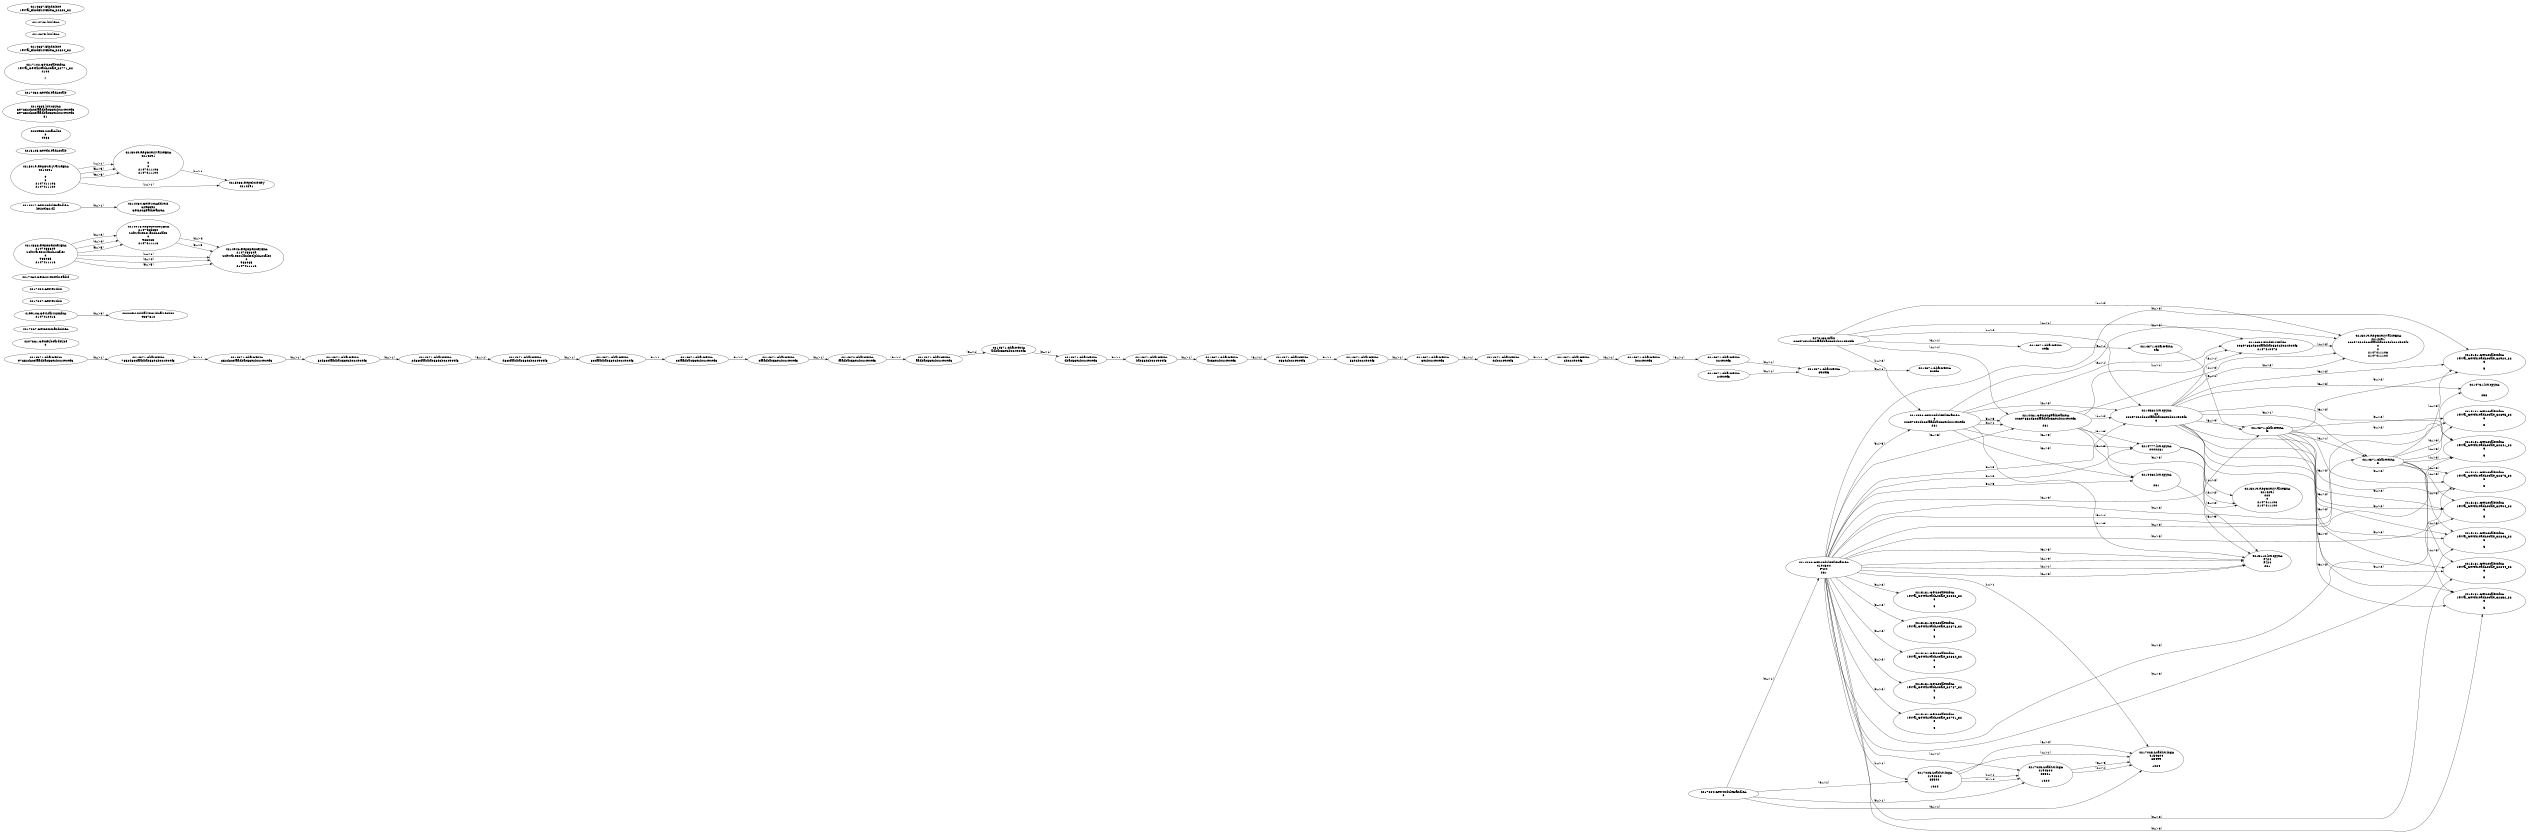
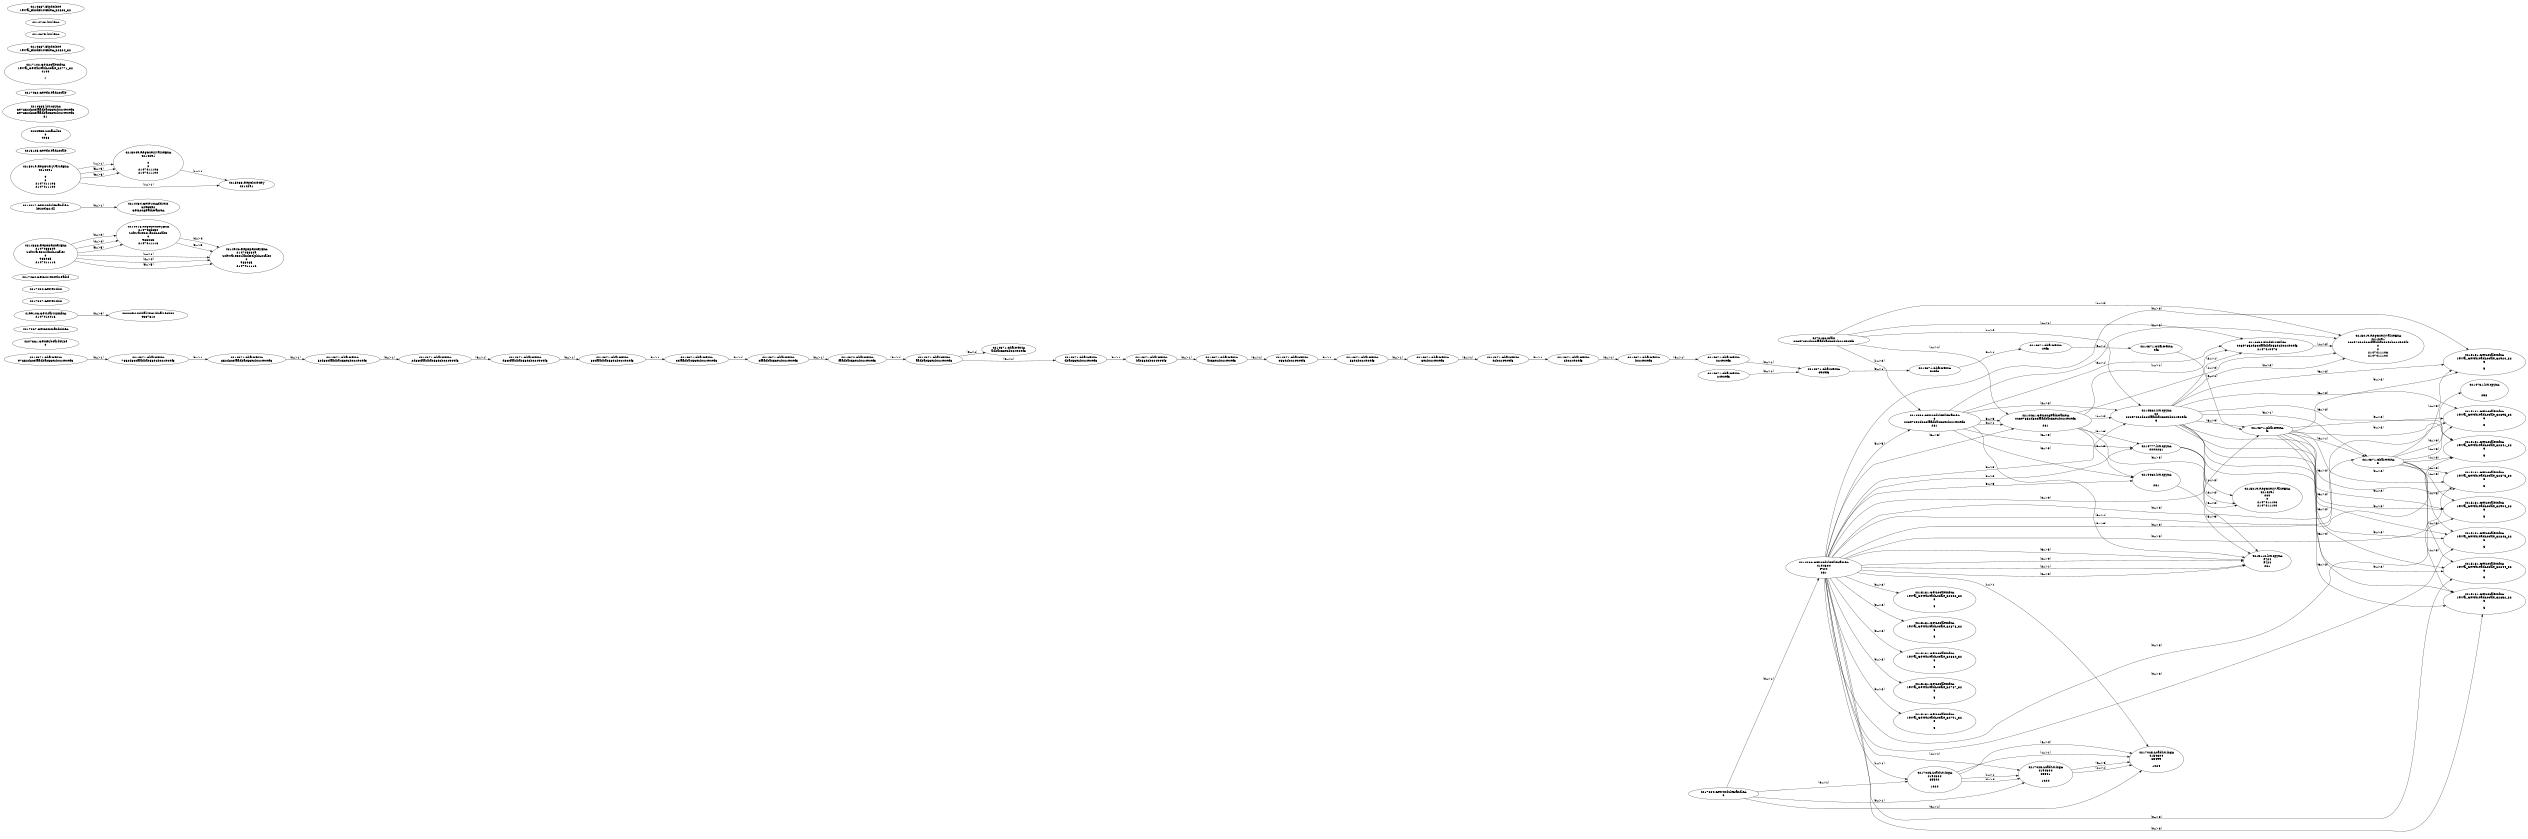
  digraph {
    rankdir=LR
    n1 [label="4270136.main\n003e7852d8c0faadba053e2b024909f3"]
    n2 [label="4214856.GetModuleFileNameA\n0\n003e7852d8c0faadba053e2b024909f3\n261"]
    n3 [label="4214461.GetLongPathNameA\n003e7852d8c0faadba053e2b024909f3\n\n261"]
    n4 [label="4214582.lstrcpynA\n00\n003e7852d8c0faadba053e2b024909f3\n3"]
    n5 [label="4214654.FindFirstFileA\n003e7852d8c0faadba053e2b024909f3\n2147410478"]
    n6 [label="4215019.RegQueryValueExA\n4214291\n003e7852d8c0faadba053e2b024909f3\n0\n0\n2147411106\n2147411100"]
    n7 [label="4214482.lstrcpynA\n\n\n261"]
    n8 [label="4215112.lstrcpynA\nPZM\nPZM\n261"]
    n9 [label="4214777.lstrcpynA\n0000261"]
    n10 [label="4214371.CharNextA\nf3"]
    n11 [label="4214371.CharNextA\n3"]
    n12 [label="4215131.GetLocaleInfoA\nretval_GetThreadLocale_32875_32\n3\n\n5"]
    n13 [label="4215131.GetLocaleInfoA\nretval_GetThreadLocale_32895_32\n3\n\n5"]
    n14 [label="4215131.GetLocaleInfoA\nretval_GetThreadLocale_32844_32\n3\n\n5"]
    n15 [label="4215131.GetLocaleInfoA\nretval_GetThreadLocale_32852_32\n3\n\n5"]
    n16 [label="4215131.GetLocaleInfoA\nretval_GetThreadLocale_32904_32\n3\n\n5"]
    n17 [label="4215131.GetLocaleInfoA\nretval_GetThreadLocale_32846_32\n3\n\n5"]
    n18 [label="4215131.GetLocaleInfoA\nretval_GetThreadLocale_32920_32\n3\n\n5"]
    n19 [label="4215131.GetLocaleInfoA\nretval_GetThreadLocale_32841_32\n3\n\n5"]
    n20 [label="4217684.GetModuleHandleA\n0"]
    n21 [label="4214286.GetModuleFileNameA\n4194304\nPZM\n261"]
    n22 [label="4217025.LoadStringA\n4194304\n65502\n\n1024"]
    n23 [label="4217025.LoadStringA\n4194304\n65501\n\n1024"]
    n24 [label="4217025.LoadStringA\n4154304\n65499\n\n1024"]
    n25 [label="4215131.GetLocaleInfoA\nretval_GetThreadLocale_32802_32\n3\n\n5"]
    n26 [label="4215131.GetLocaleInfoA\nretval_GetThreadLocale_32878_32\n3\n\n5"]
    n27 [label="4215131.GetLocaleInfoA\nretval_GetThreadLocale_32864_32\n3\n\n5"]
    n28 [label="4215131.GetLocaleInfoA\nretval_GetThreadLocale_32787_32\n3\n\n5"]
    n29 [label="4215131.GetLocaleInfoA\nretval_GetThreadLocale_32791_32\n3\n\n5"]
    n30 [label="4207361.GetKeyboardType\n0"]
    n31 [label="4217367.GetCommandLineA\n"]
    n32 [label="4199106.GetStartupInfoA\n2147412416"]
    n33 [label="4800894.InitializeCriticalSection\n4367812"]
    n34 [label="4217387.GetVersion\n"]
    n35 [label="4217404.GetVersion\n"]
    n36 [label="4217464.GetCurrentThreadId\n"]
    n37 [label="4214731.lstrcpynA\n\n\n258"]
    n38 [label="4215019.RegQueryValueExA\n4214291\n000\n0\n2147411106\n2147411100"]
    n39 [label="4214886.RegOpenKeyExA\n2147483649\nSoftware\Borland\Locales\n0\n983065\n2147411116"]
    n40 [label="4214916.RegOpenKeyExA\n2147483650\nSoftware\Borland\Locales\n0\n983065\n2147411116"]
    n41 [label="4214946.RegOpenKeyExA\n2147483649\nSoftware\Borland\Delphi\Locales\n0\n983065\n2147411116"]
    n42 [label="4214417.GetModuleHandleA\nkernel32.dll"]
    n43 [label="4214434.GetProcAddress\n6295592\nGetLongPathNameA"]
    n44 [label="4215019.RegQueryValueExA\n4214291\n\n0\n0\n2147411106\n2147411100"]
    n45 [label="4215049.RegQueryValueExA\n4214291\n\n0\n0\n2147411106\n2147411100"]
    n46 [label="4215083.RegCloseKey\n4214291"]
    n47 [label="4215125.GetThreadLocale\n"]
    n48 [label="4200955.LocalAlloc\n0\n4088"]
    n49 [label="4214371.CharNextA\ne7852d8c0faadba053e2b024909f3"]
    n50 [label="4214371.CharNextA\n7852d8c0faadba053e2b024909f3"]
    n51 [label="4214371.CharNextA\n852d8c0faadba053e2b024909f3"]
    n52 [label="4214371.CharNextA\n52d8c0faadba053e2b024909f3"]
    n53 [label="4214371.CharNextA\n2d8c0faadba053e2b024909f3"]
    n54 [label="4214371.CharNextA\nd8c0faadba053e2b024909f3"]
    n55 [label="4214371.CharNextA\n8c0faadba053e2b024909f3"]
    n56 [label="4214371.CharNextA\nc0faadba053e2b024909f3"]
    n57 [label="4214371.CharNextA\n0faadba053e2b024909f3"]
    n58 [label="4214372.CharNextA\nfaadba053e2b024909f3"]
    n59 [label="4214371.CharNextA\naadba053e2b024909f3"]
    n60 [label="4214371.CharNextA\nadba053e2b024909f3"]
    n61 [label="4214371.CharNextA\ndba053e2b024909f3"]
    n62 [label="4214371.CharNextA\nba053e2b024909f3"]
    n63 [label="4214371.CharNextA\na053e2b024909f3"]
    n64 [label="4214371.CharNextA\n053e2b024909f3"]
    n65 [label="4214371.CharNextA\n53e2b024909f3"]
    n66 [label="4214371.CharNextA\n3e2b024909f3"]
    n67 [label="4214371.CharNextA\ne2b024909f3"]
    n68 [label="4214371.CharNextA\n2b024909f3"]
    n69 [label="4214371.CharNextA\nb024909f3"]
    n70 [label="4214371.CharNextA\n024909f3"]
    n71 [label="4214371.CharNextA\n4909f3"]
    n72 [label="4214371.CharNextA\n24909f3"]
    n73 [label="4214371.CharNextA\n909f3"]
    n74 [label="4214371.CharNextA\n09f3"]
    n75 [label="4214371.CharNextA\n9f3"]
    n76 [label="4214635.lstrcpynA\n3e7852d8c0faadba053e2b024909f3\n3e7852d8c0faadba053e2b024909f3\n31"]
    n77 [label="4217432.GetThreadLocale\n"]
    n78 [label="4217102.GetLocaleInfoA\nretval_GetThreadLocale_32771_32\n4100\n\n7"]
    n79 [label="4214667.FindClose\nretval_FindFirstFileA_32824_32"]
    n80 [label="4214679.lstrlenA\n"]
    n81 [label="4214743.lstrlenA\n"]
    n82 [label="4214667.FindClose\nretval_FindFirstFileA_32823_32"]
    n1 -> n2 [label="(1-->2)"]
    n1 -> n3 [label="(1-->1)"]
    n1 -> n4 [label="(1-->2)"]
    n1 -> n5 [label="(1-->1)"]
    n1 -> n6 [label="(1-->2)"]
    n2 -> n3 [label="(2-->1)"]
    n2 -> n3 [label="(3-->3)"]
    n2 -> n4 [label="(2-->2)"]
    n2 -> n5 [label="(2-->1)"]
    n2 -> n6 [label="(2-->2)"]
    n2 -> n7 [label="(3-->3)"]
    n2 -> n8 [label="(3-->3)"]
    n2 -> n9 [label="(3-->3)"]
    n3 -> n4 [label="(1-->2)"]
    n3 -> n5 [label="(1-->1)"]
    n3 -> n6 [label="(1-->2)"]
    n3 -> n7 [label="(3-->3)"]
    n3 -> n8 [label="(3-->3)"]
    n3 -> n9 [label="(3-->3)"]
    n4 -> n5 [label="(2-->1)"]
    n4 -> n6 [label="(2-->2)"]
    n4 -> n10 [label="(3-->0)"]
    n4 -> n11 [label="(3-->1)"]
    n4 -> n12 [label="(3-->2)"]
-   n4 -> n37 [label="(3-->2)"]
+   n4 -> n13 [label="(3-->2)"]
    n4 -> n14 [label="(3-->2)"]
    n4 -> n15 [label="(3-->2)"]
    n4 -> n16 [label="(3-->2)"]
    n4 -> n17 [label="(3-->2)"]
    n4 -> n18 [label="(3-->2)"]
    n4 -> n19 [label="(3-->2)"]
    n5 -> n6 [label="(1-->2)"]
    n7 -> n8 [label="(3-->3)"]
    n9 -> n38 [label="(1-->2)"]
    n9 -> n38 [label="(2-->2)"]
    n9 -> n38 [label="(0-->2)"]
    n10 -> n11 [label="(0-->1)"]
    n10 -> n12 [label="(0-->2)"]
    n10 -> n13 [label="(0-->2)"]
    n10 -> n14 [label="(0-->2)"]
    n10 -> n15 [label="(0-->2)"]
    n10 -> n16 [label="(0-->2)"]
    n10 -> n17 [label="(0-->2)"]
    n10 -> n18 [label="(0-->2)"]
    n10 -> n19 [label="(0-->2)"]
    n11 -> n12 [label="(1-->2)"]
    n11 -> n13 [label="(1-->2)"]
    n11 -> n14 [label="(1-->2)"]
    n11 -> n15 [label="(1-->2)"]
    n11 -> n16 [label="(1-->2)"]
    n11 -> n17 [label="(1-->2)"]
    n11 -> n18 [label="(1-->2)"]
    n11 -> n19 [label="(1-->2)"]
    n11 -> n37 [label="(0-->0)"]
    n20 -> n21 [label="(0-->1)"]
    n20 -> n22 [label="(0-->1)"]
    n20 -> n23 [label="(0-->1)"]
    n20 -> n24 [label="(0-->1)"]
    n21 -> n2 [label="(3-->3)"]
    n21 -> n3 [label="(3-->3)"]
    n21 -> n4 [label="(0-->3)"]
    n21 -> n7 [label="(3-->3)"]
    n21 -> n8 [label="(2-->1)"]
    n21 -> n8 [label="(2-->2)"]
    n21 -> n8 [label="(3-->3)"]
    n21 -> n8 [label="(2-->0)"]
    n21 -> n9 [label="(3-->3)"]
    n21 -> n10 [label="(0-->0)"]
    n21 -> n11 [label="(0-->1)"]
    n21 -> n12 [label="(0-->2)"]
    n21 -> n13 [label="(0-->2)"]
    n21 -> n14 [label="(0-->2)"]
    n21 -> n15 [label="(0-->2)"]
    n21 -> n16 [label="(0-->2)"]
    n21 -> n17 [label="(0-->2)"]
    n21 -> n18 [label="(0-->2)"]
    n21 -> n19 [label="(0-->2)"]
    n21 -> n22 [label="(1-->1)"]
    n21 -> n23 [label="(1-->1)"]
    n21 -> n24 [label="(1-->1)"]
    n21 -> n25 [label="(0-->2)"]
    n21 -> n26 [label="(0-->2)"]
    n21 -> n27 [label="(0-->2)"]
    n21 -> n28 [label="(0-->2)"]
    n21 -> n29 [label="(0-->2)"]
    n22 -> n23 [label="(1-->1)"]
    n22 -> n23 [label="(4-->4)"]
    n22 -> n24 [label="(1-->1)"]
    n22 -> n24 [label="(4-->4)"]
    n23 -> n24 [label="(1-->1)"]
    n23 -> n24 [label="(4-->4)"]
    n32 -> n33 [label="(0-->0)"]
    n39 -> n40 [label="(2-->2)"]
    n39 -> n40 [label="(4-->4)"]
    n39 -> n40 [label="(5-->5)"]
    n39 -> n41 [label="(1-->1)"]
    n39 -> n41 [label="(4-->4)"]
    n39 -> n41 [label="(5-->5)"]
    n40 -> n41 [label="(4-->4)"]
    n40 -> n41 [label="(5-->5)"]
    n42 -> n43 [label="(0-->1)"]
    n44 -> n45 [label="(1-->1)"]
    n44 -> n45 [label="(5-->5)"]
    n44 -> n45 [label="(6-->6)"]
    n44 -> n46 [label="(1-->1)"]
    n45 -> n46 [label="(1-->1)"]
    n49 -> n50 [label="(0-->1)"]
    n50 -> n51 [label="(0-->1)"]
    n51 -> n52 [label="(0-->1)"]
    n52 -> n53 [label="(0-->1)"]
    n53 -> n54 [label="(0-->1)"]
    n54 -> n55 [label="(0-->1)"]
    n55 -> n56 [label="(0-->1)"]
    n56 -> n57 [label="(0-->1)"]
    n57 -> n58 [label="(0-->1)"]
    n58 -> n59 [label="(0-->1)"]
    n59 -> n60 [label="(0-->1)"]
-   n60 -> n61 [label="(0-->1)"]
+   n59 -> n61 [label="(0-->1)"]
    n61 -> n62 [label="(0-->1)"]
    n62 -> n63 [label="(0-->1)"]
    n63 -> n64 [label="(0-->1)"]
    n64 -> n65 [label="(0-->1)"]
    n65 -> n66 [label="(0-->1)"]
    n66 -> n67 [label="(0-->1)"]
    n67 -> n68 [label="(0-->1)"]
    n68 -> n69 [label="(0-->1)"]
    n69 -> n70 [label="(0-->1)"]
    n70 -> n71 [label="(0-->1)"]
    n71 -> n73 [label="(0-->1)"]
    n72 -> n71 [label="(0-->1)"]
-   n1 -> n74 [label="(0-->1)"]
+   n73 -> n74 [label="(0-->1)"]
    n74 -> n75 [label="(0-->1)"]
    n75 -> n10 [label="(0-->1)"]
  }
